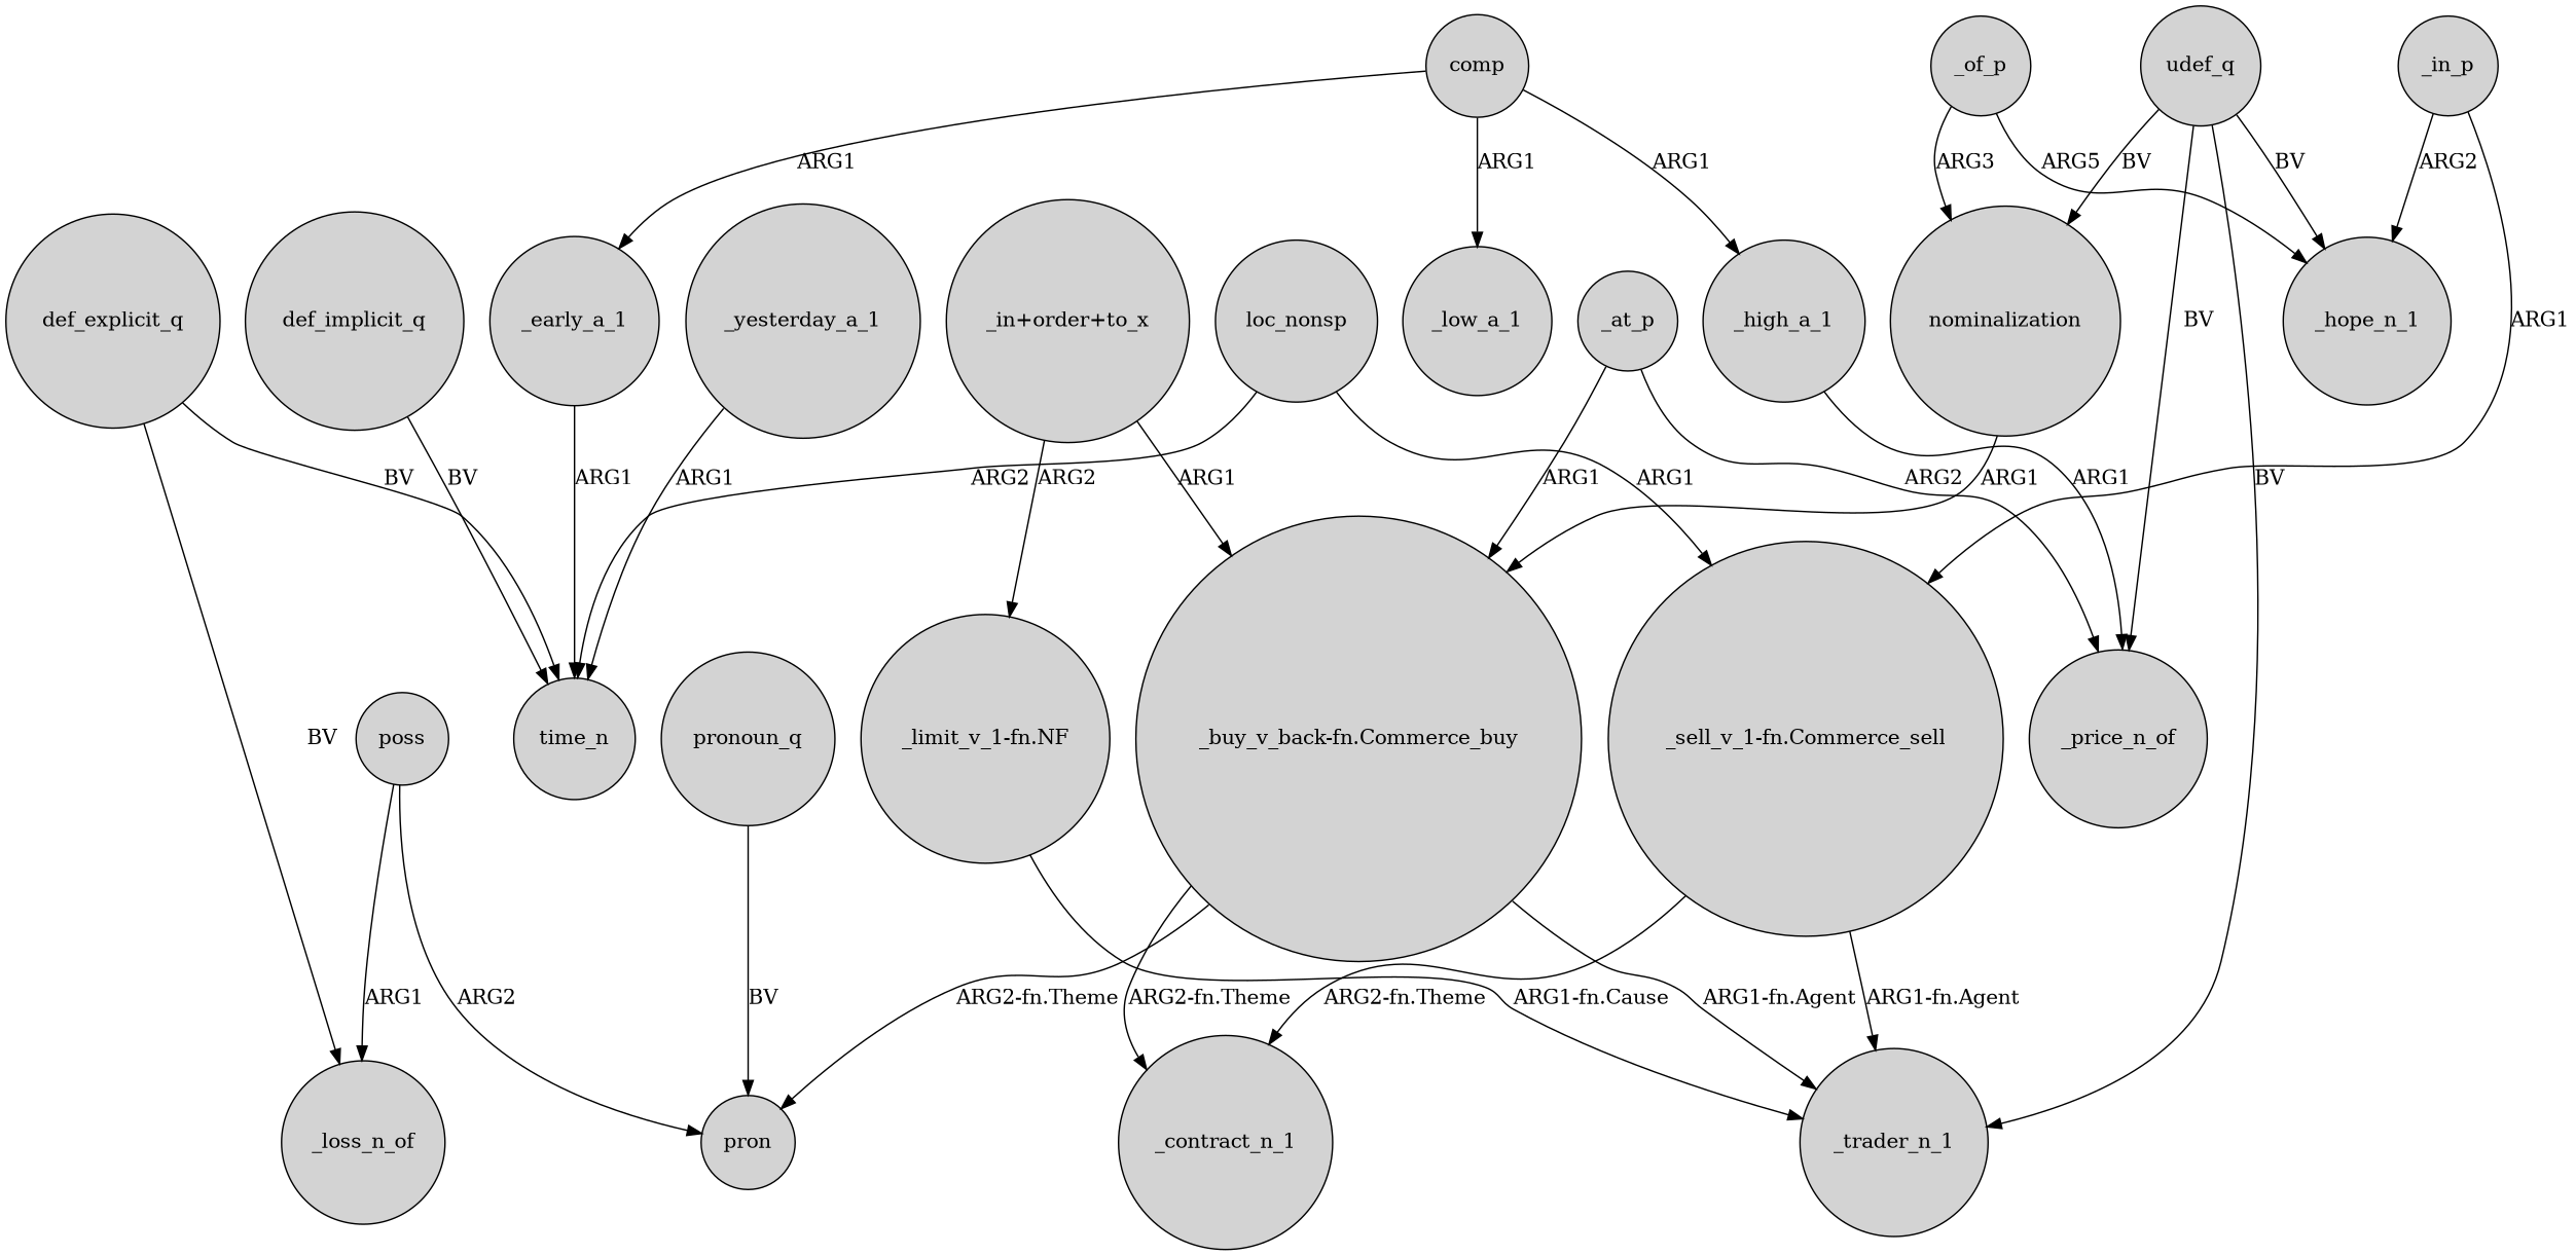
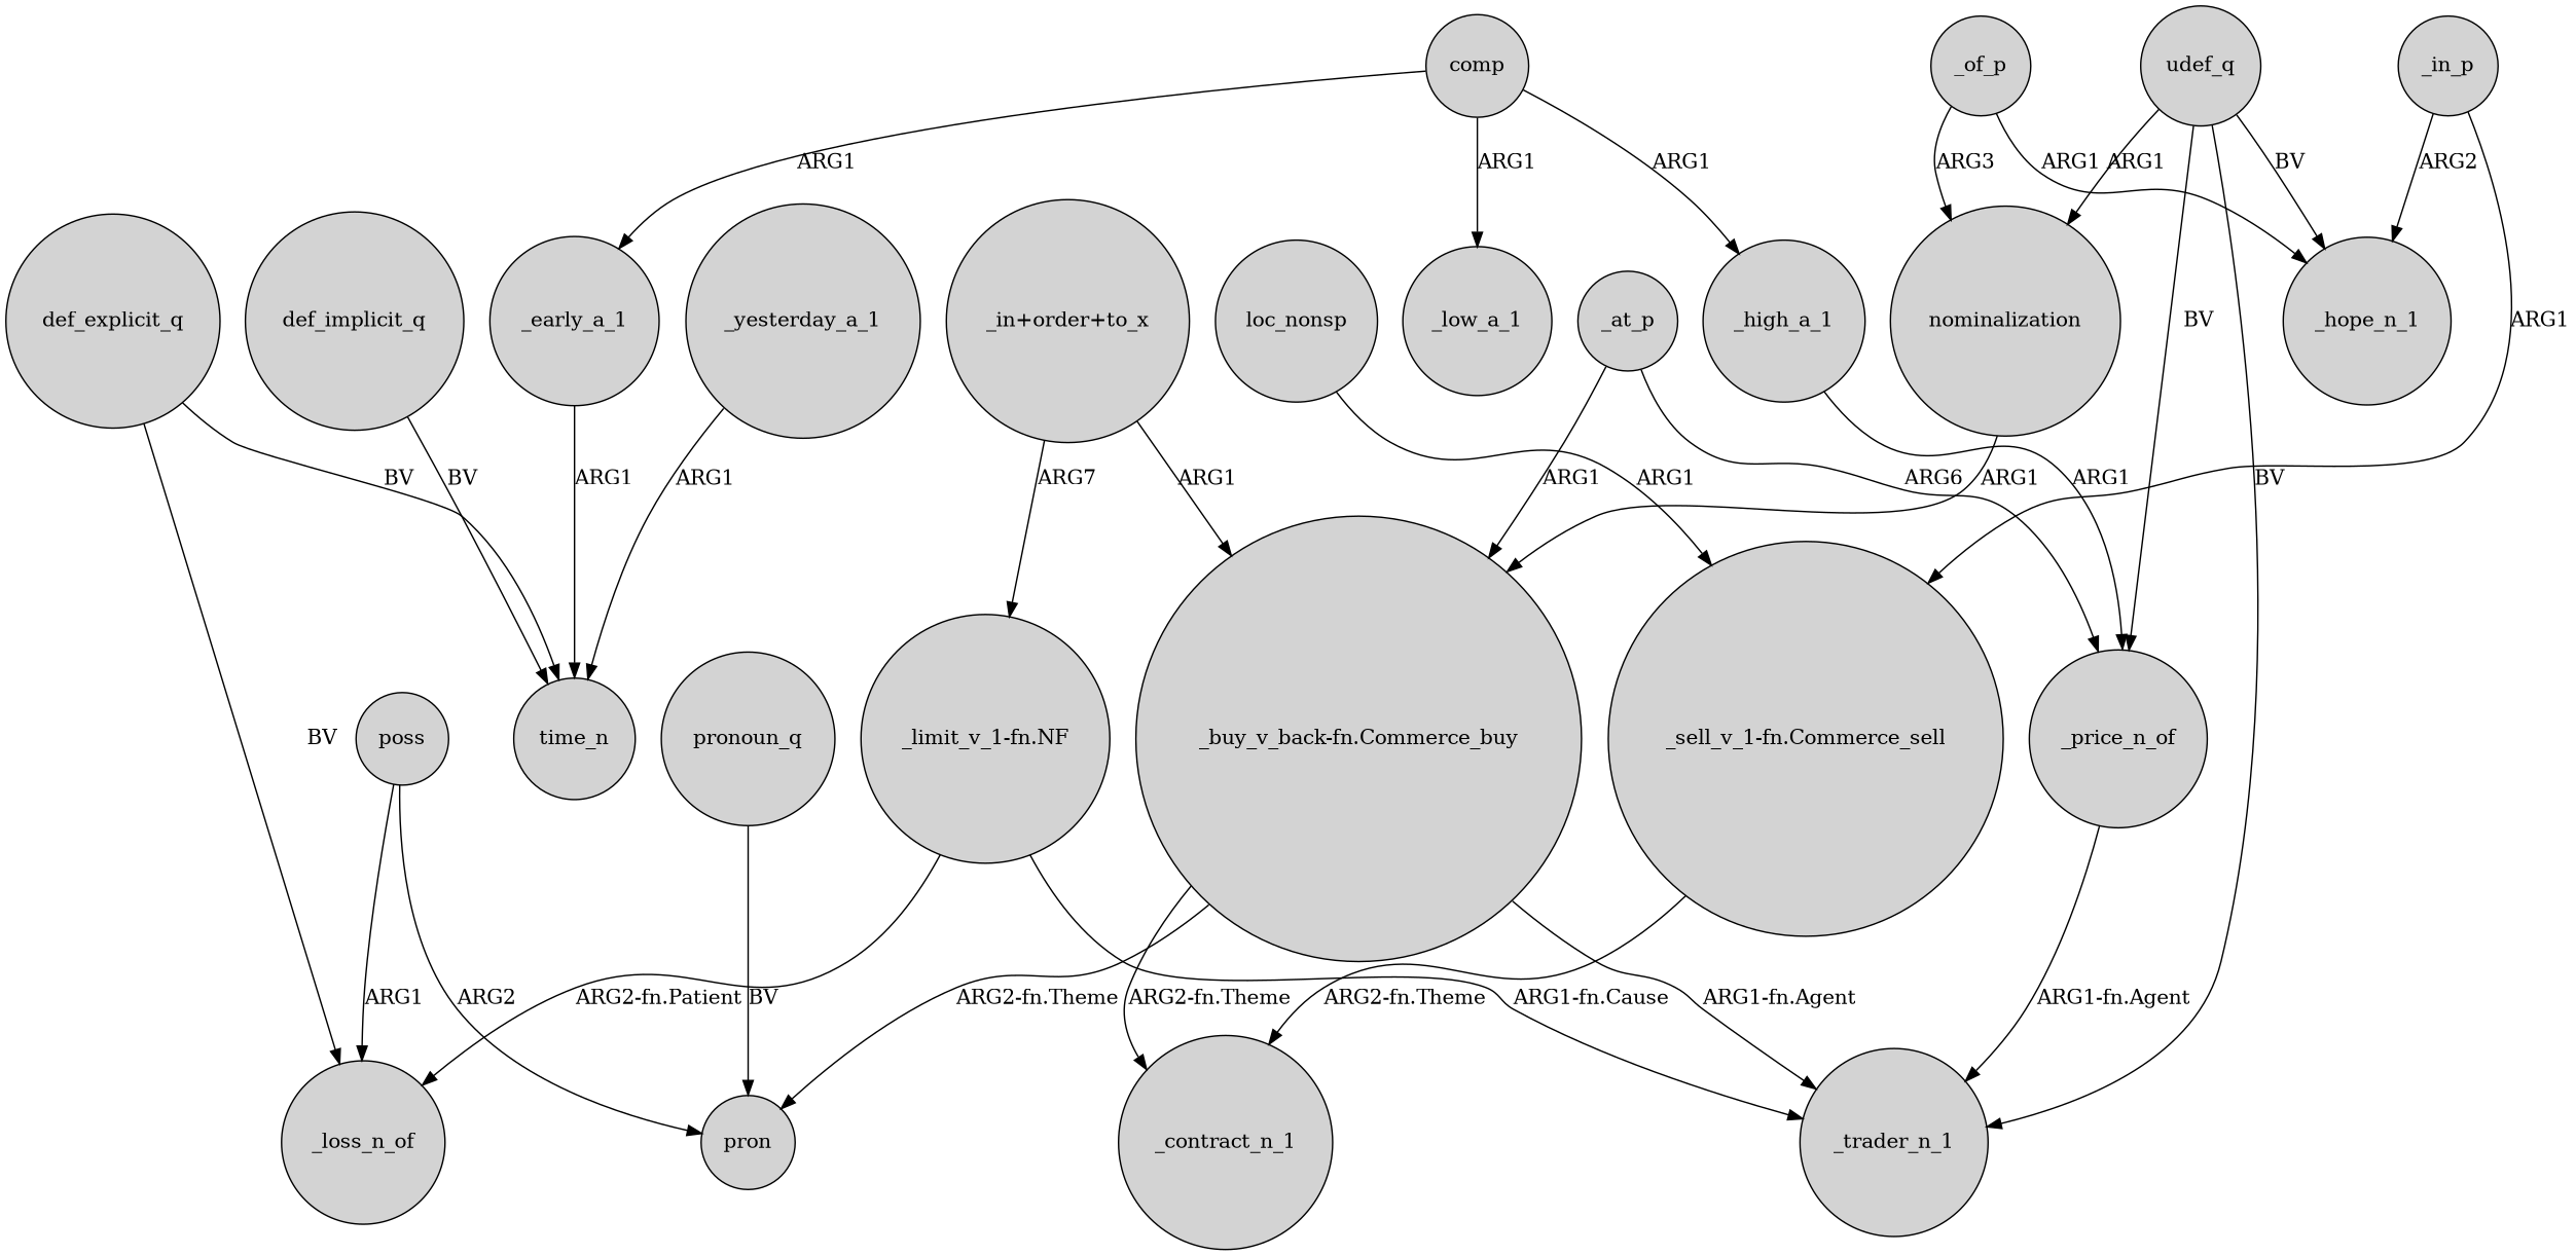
  digraph {
    node [shape=circle style=filled]
    _yesterday_a_1
    time_n
    udef_q
    _price_n_of
    _trader_n_1
    _hope_n_1
    nominalization
    "_buy_v_back-fn.Commerce_buy"
    poss
    pron
    _loss_n_of
    _contract_n_1
    def_explicit_q
    _at_p
    comp
    _high_a_1
    _low_a_1
    _early_a_1
    loc_nonsp
    "_sell_v_1-fn.Commerce_sell"
    "_limit_v_1-fn.NF"
    pronoun_q
    _in_p
    _of_p
    "_in+order+to_x"
    def_implicit_q
    _yesterday_a_1 -> time_n [label=ARG1]
    udef_q -> _price_n_of [label=BV]
    udef_q -> _trader_n_1 [label=BV]
    udef_q -> _hope_n_1 [label=BV]
-   udef_q -> nominalization [label=BV]
+   udef_q -> nominalization [label=ARG1]
    nominalization -> "_buy_v_back-fn.Commerce_buy" [label=ARG1]
    "_buy_v_back-fn.Commerce_buy" -> _trader_n_1 [label="ARG1-fn.Agent"]
    "_buy_v_back-fn.Commerce_buy" -> pron [label="ARG2-fn.Theme"]
    "_buy_v_back-fn.Commerce_buy" -> _contract_n_1 [label="ARG2-fn.Theme"]
    poss -> pron [label=ARG2]
    poss -> _loss_n_of [label=ARG1]
    def_explicit_q -> time_n [label=BV]
    def_explicit_q -> _loss_n_of [label=BV]
-   _at_p -> _price_n_of [label=ARG2]
+   _at_p -> _price_n_of [label=ARG6]
    _at_p -> "_buy_v_back-fn.Commerce_buy" [label=ARG1]
    comp -> _high_a_1 [label=ARG1]
    comp -> _low_a_1 [label=ARG1]
    comp -> _early_a_1 [label=ARG1]
    _high_a_1 -> _price_n_of [label=ARG1]
    _early_a_1 -> time_n [label=ARG1]
-   loc_nonsp -> time_n [label=ARG2]
    loc_nonsp -> "_sell_v_1-fn.Commerce_sell" [label=ARG1]
-   "_sell_v_1-fn.Commerce_sell" -> _trader_n_1 [label="ARG1-fn.Agent"]
+   _price_n_of -> _trader_n_1 [label="ARG1-fn.Agent"]
    "_sell_v_1-fn.Commerce_sell" -> _contract_n_1 [label="ARG2-fn.Theme"]
    "_limit_v_1-fn.NF" -> _trader_n_1 [label="ARG1-fn.Cause"]
+   "_limit_v_1-fn.NF" -> _loss_n_of [label="ARG2-fn.Patient"]
    pronoun_q -> pron [label=BV]
    _in_p -> _hope_n_1 [label=ARG2]
    _in_p -> "_sell_v_1-fn.Commerce_sell" [label=ARG1]
-   _of_p -> _hope_n_1 [label=ARG5]
+   _of_p -> _hope_n_1 [label=ARG1]
    _of_p -> nominalization [label=ARG3]
    "_in+order+to_x" -> "_buy_v_back-fn.Commerce_buy" [label=ARG1]
-   "_in+order+to_x" -> "_limit_v_1-fn.NF" [label=ARG2]
+   "_in+order+to_x" -> "_limit_v_1-fn.NF" [label=ARG7]
    def_implicit_q -> time_n [label=BV]
  }
